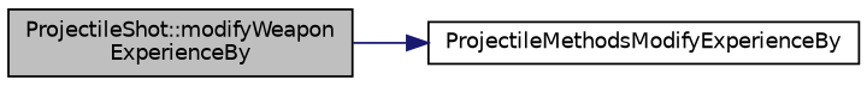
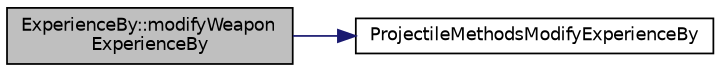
  digraph {
    rankdir=LR
    node [color=black fontname=Helvetica fontsize=10 shape=record style=filled]
-   n1 [fillcolor=grey75 fontcolor=black height=0.2 label="ProjectileShot::modifyWeapon\lExperienceBy" width=0.4]
+   n1 [fillcolor=grey75 fontcolor=black height=0.2 label="ExperienceBy::modifyWeapon\lExperienceBy" width=0.4]
    n2 [fillcolor=white height=0.2 label=ProjectileMethodsModifyExperienceBy width=0.4]
    n1 -> n2 [color=midnightblue fontname=Helvetica fontsize=10 labelfontname=Helvetica labelfontsize=10 style=solid]
  }
